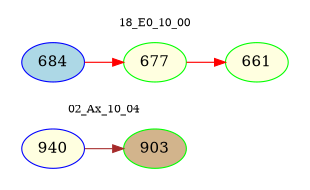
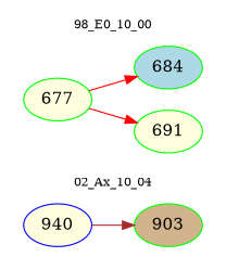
  digraph {
    rankdir=LR
    node [color=green fillcolor=lightyellow style=filled]
    edge [color=red]
    n1 [color=blue label=940]
    n2 [fillcolor=tan label=903]
    n3 [label=677]
-   n4 [label=661]
-   n5 [color=blue fillcolor=lightblue label=684]
+   n4 [label=691]
+   n5 [fillcolor=lightblue label=684]
    subgraph cluster_1 {
      color=white
      fontsize=10
      label="02_Ax_10_04"
      n1
      n2
    }
    subgraph cluster_2 {
      color=white
      fontsize=10
-     label="18_E0_10_00"
+     label="98_E0_10_00"
      n3
      n4
      n5
    }
    n1 -> n2 [color=brown]
    n3 -> n4
-   n5 -> n3
+   n3 -> n5
  }
